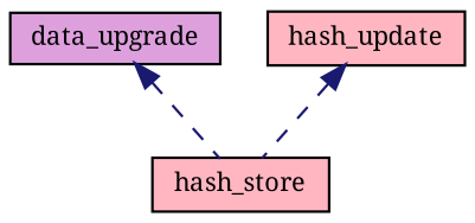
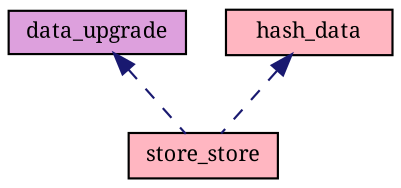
  digraph {
    fontname="Noto Serif"
    rankdir=TB
    node [color=black fillcolor=lightpink fontname="Noto Serif" fontsize=10 shape=record style=filled]
    edge [color=midnightblue dir=back fontname="Noto Serif" fontsize=10 labelfontname=FreeSans labelfontsize=10 style=dashed]
    n1 [fillcolor=plum fontcolor=black height=0.2 label=data_upgrade width=0.4]
-   n2 [height=0.2 label=hash_store width=0.4]
-   n3 [height=0.2 label=hash_update width=0.4]
+   n2 [height=0.2 label=store_store width=0.4]
+   n3 [height=0.2 label=hash_data width=0.4]
    n1 -> n2
    n3 -> n2
  }
